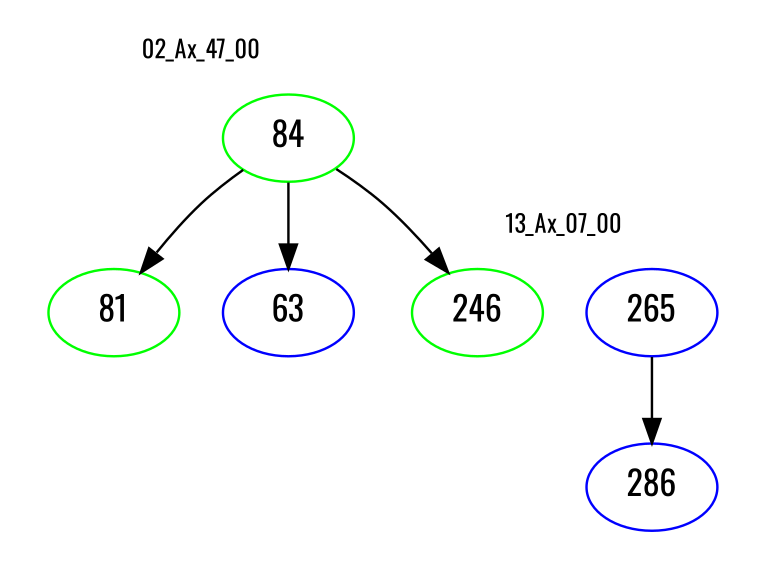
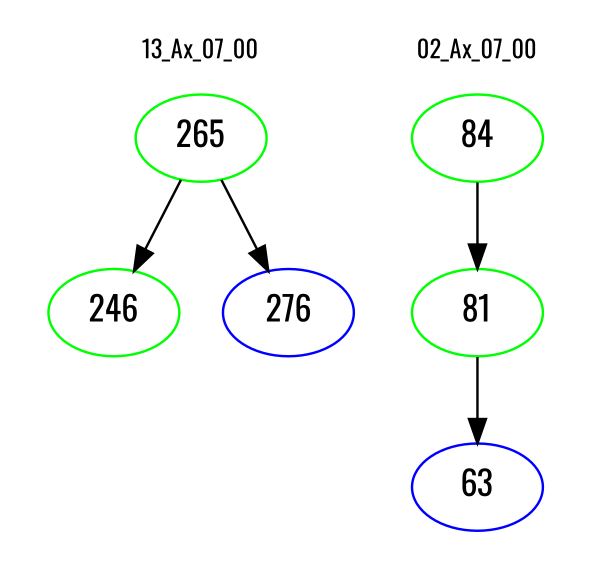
  digraph {
    fontname=Oswald
    node [color=blue fontname=Oswald]
    edge [color=black fontname=Oswald]
-   n1 [label=265]
+   n1 [color=green label=265]
    n2 [color=green label=246]
-   n3 [label=286]
+   n3 [label=276]
    n4 [color=green label=84]
    n5 [color=green label=81]
    n6 [label=63]
    subgraph cluster_1 {
      color=white
      fontsize=10
      label="13_Ax_07_00"
      n1
      n2
      n3
    }
    subgraph cluster_2 {
      color=white
      fontsize=10
-     label="02_Ax_47_00"
+     label="02_Ax_07_00"
      n4
      n5
      n6
    }
-   n4 -> n2
+   n1 -> n2
    n1 -> n3
    n4 -> n5
-   n4 -> n6
+   n5 -> n6
  }
